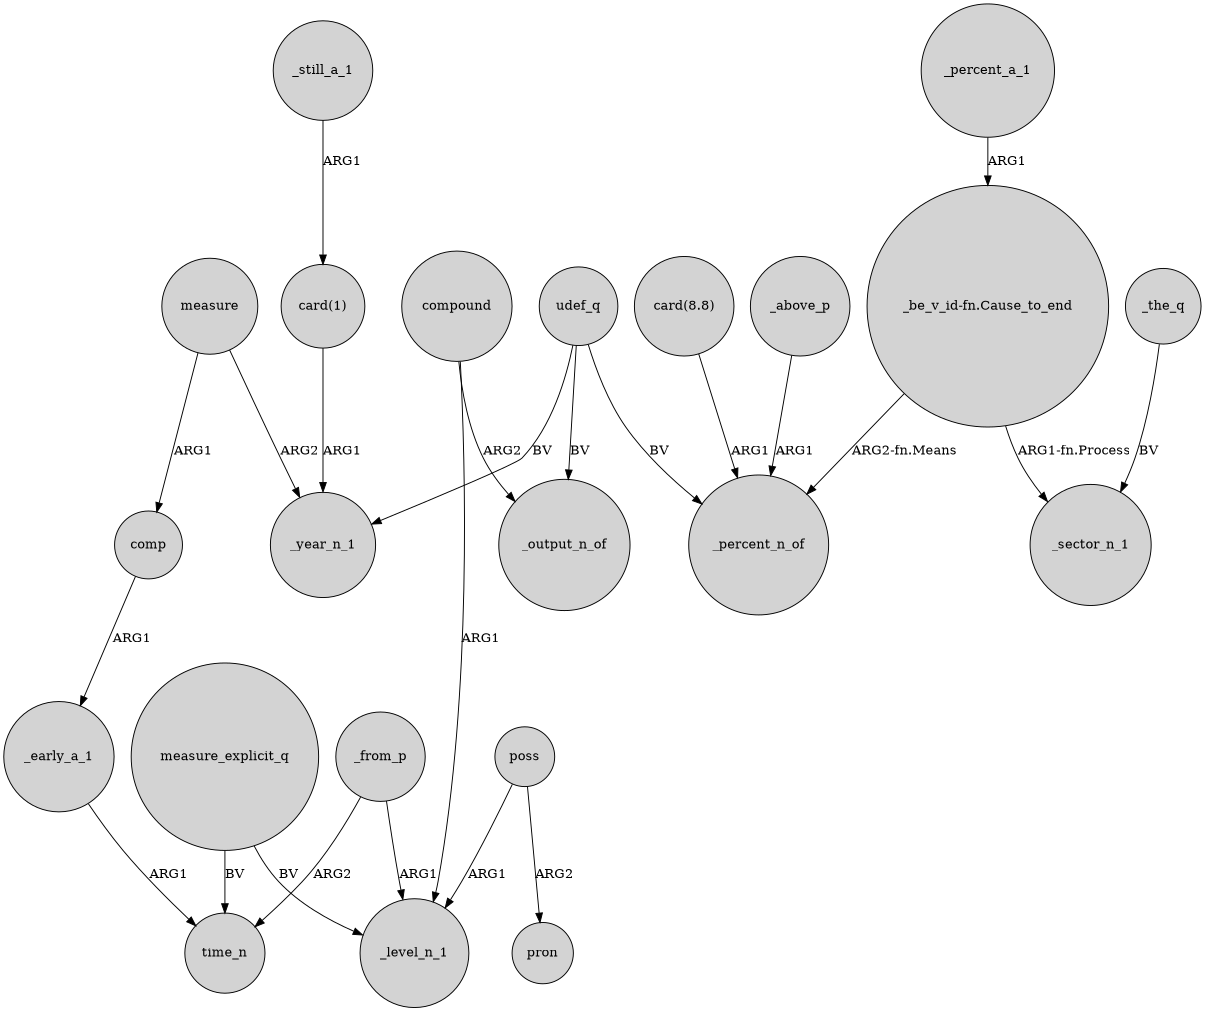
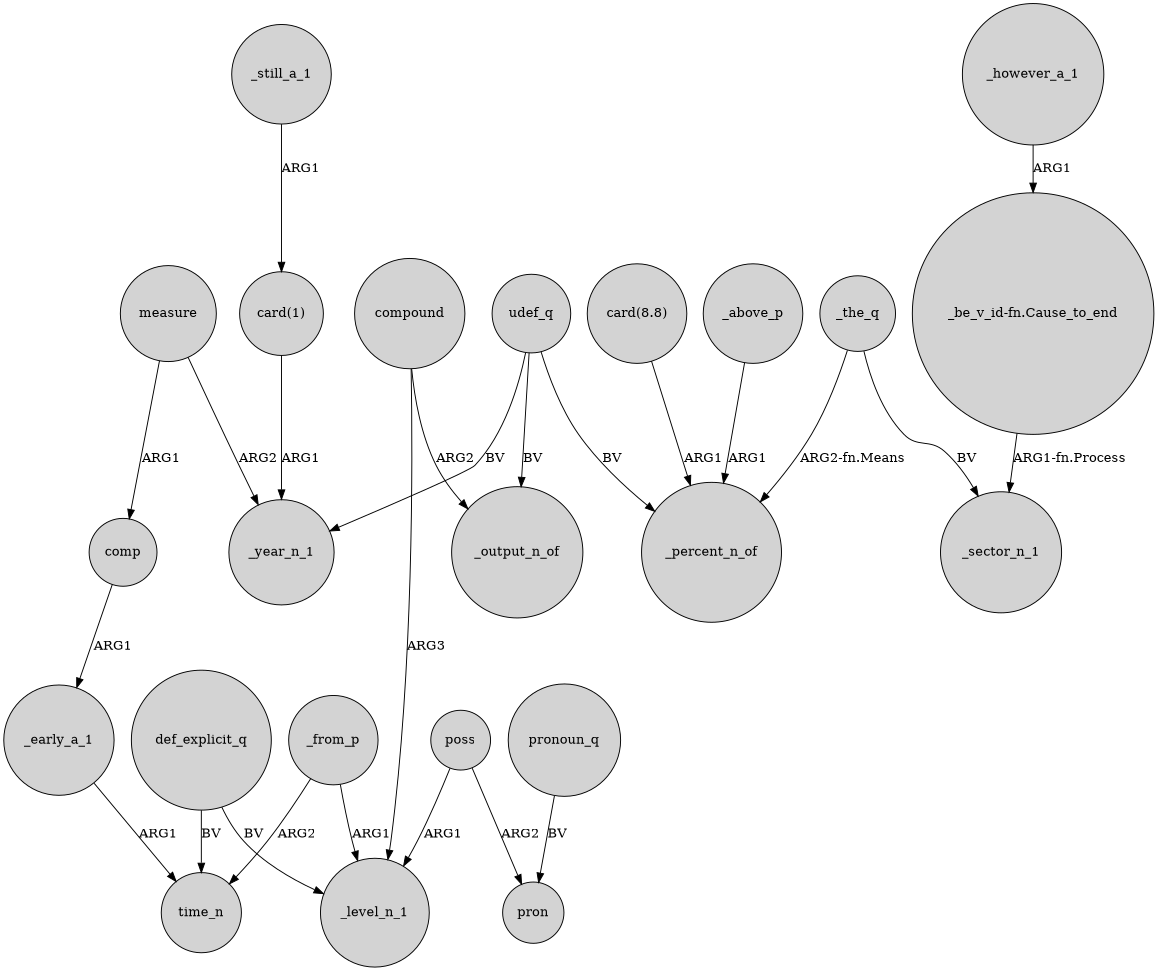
  digraph {
    node [shape=circle style=filled]
    _early_a_1
    time_n
    compound
    _level_n_1
    _output_n_of
    _the_q
    _sector_n_1
    "card(1)"
    _year_n_1
    "card(8.8)"
    _percent_n_of
    comp
    _from_p
    "_be_v_id-fn.Cause_to_end"
    _still_a_1
    udef_q
+   pronoun_q
    pron
    measure
    poss
-   _however_a_1 [label=_percent_a_1]
+   _however_a_1
    _above_p
-   def_explicit_q [label=measure_explicit_q]
+   def_explicit_q
    _early_a_1 -> time_n [label=ARG1]
-   compound -> _level_n_1 [label=ARG1]
+   compound -> _level_n_1 [label=ARG3]
    compound -> _output_n_of [label=ARG2]
    _the_q -> _sector_n_1 [label=BV]
    "card(1)" -> _year_n_1 [label=ARG1]
    "card(8.8)" -> _percent_n_of [label=ARG1]
    comp -> _early_a_1 [label=ARG1]
    _from_p -> time_n [label=ARG2]
    _from_p -> _level_n_1 [label=ARG1]
    "_be_v_id-fn.Cause_to_end" -> _sector_n_1 [label="ARG1-fn.Process"]
-   "_be_v_id-fn.Cause_to_end" -> _percent_n_of [label="ARG2-fn.Means"]
+   _the_q -> _percent_n_of [label="ARG2-fn.Means"]
    _still_a_1 -> "card(1)" [label=ARG1]
    udef_q -> _output_n_of [label=BV]
    udef_q -> _year_n_1 [label=BV]
    udef_q -> _percent_n_of [label=BV]
+   pronoun_q -> pron [label=BV]
    measure -> _year_n_1 [label=ARG2]
    measure -> comp [label=ARG1]
    poss -> _level_n_1 [label=ARG1]
    poss -> pron [label=ARG2]
    _however_a_1 -> "_be_v_id-fn.Cause_to_end" [label=ARG1]
    _above_p -> _percent_n_of [label=ARG1]
    def_explicit_q -> time_n [label=BV]
    def_explicit_q -> _level_n_1 [label=BV]
  }
